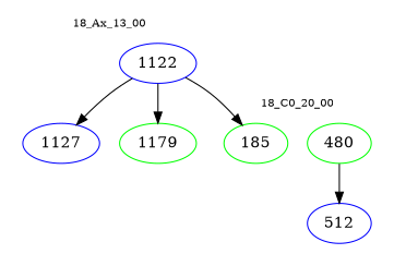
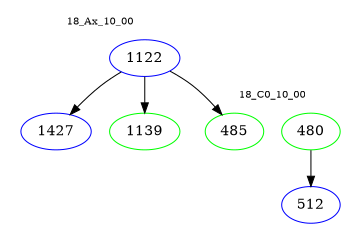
  digraph {
    node [color=blue]
    edge [color=black]
    n1 [label=1122]
-   n2 [label=1127]
-   n3 [color=green label=1179]
+   n2 [label=1427]
+   n3 [color=green label=1139]
    n4 [color=green label=480]
    n5 [label=512]
-   n6 [color=green label=185]
+   n6 [color=green label=485]
    subgraph cluster_1 {
      color=white
      fontsize=10
-     label="18_Ax_13_00"
+     label="18_Ax_10_00"
      n1
      n2
      n3
    }
    subgraph cluster_2 {
      color=white
      fontsize=10
-     label="18_C0_20_00"
+     label="18_C0_10_00"
      n4
      n5
      n6
    }
    n1 -> n2
    n1 -> n3
    n1 -> n6
    n4 -> n5
  }
